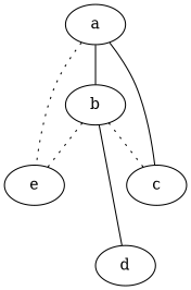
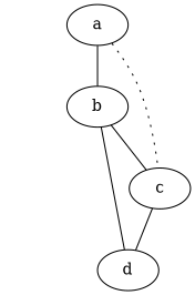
  graph {
    a
    c
-   e
    b
    d
-   a -- c
-   a -- e [style=dotted]
+   a -- c [style=dotted]
    a -- b
-   b -- c [style=dotted]
-   b -- e [style=dotted]
+   c -- d
+   b -- c
    b -- d [style=solid]
  }
